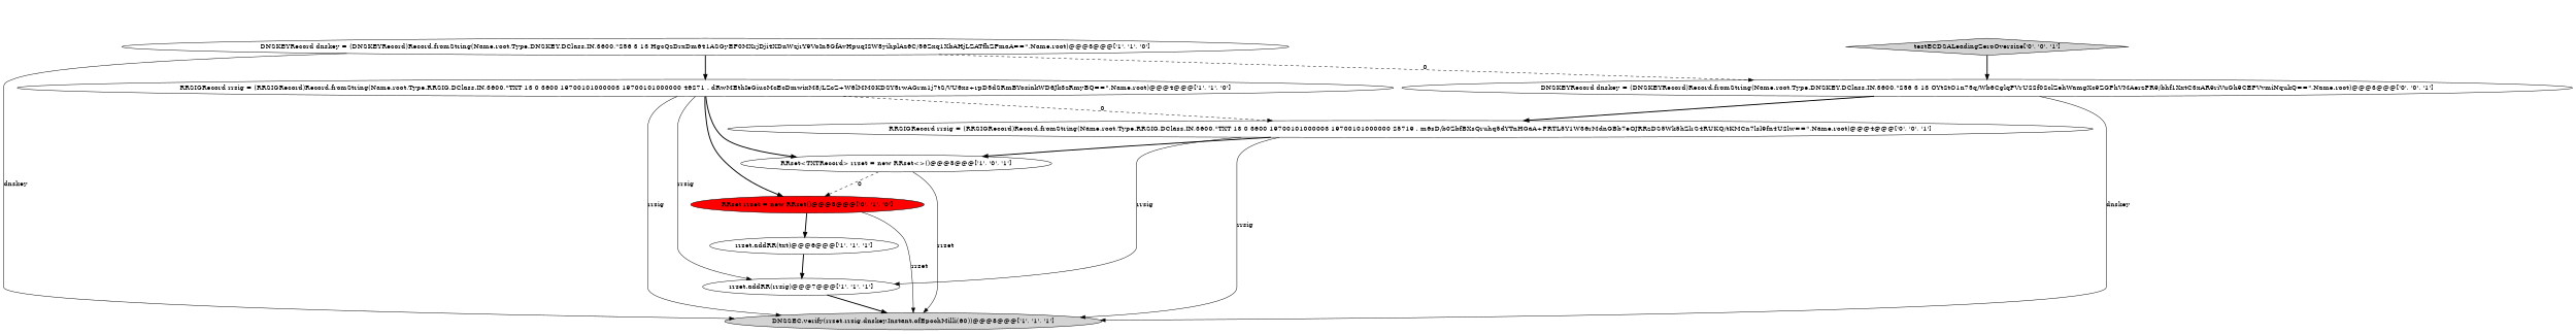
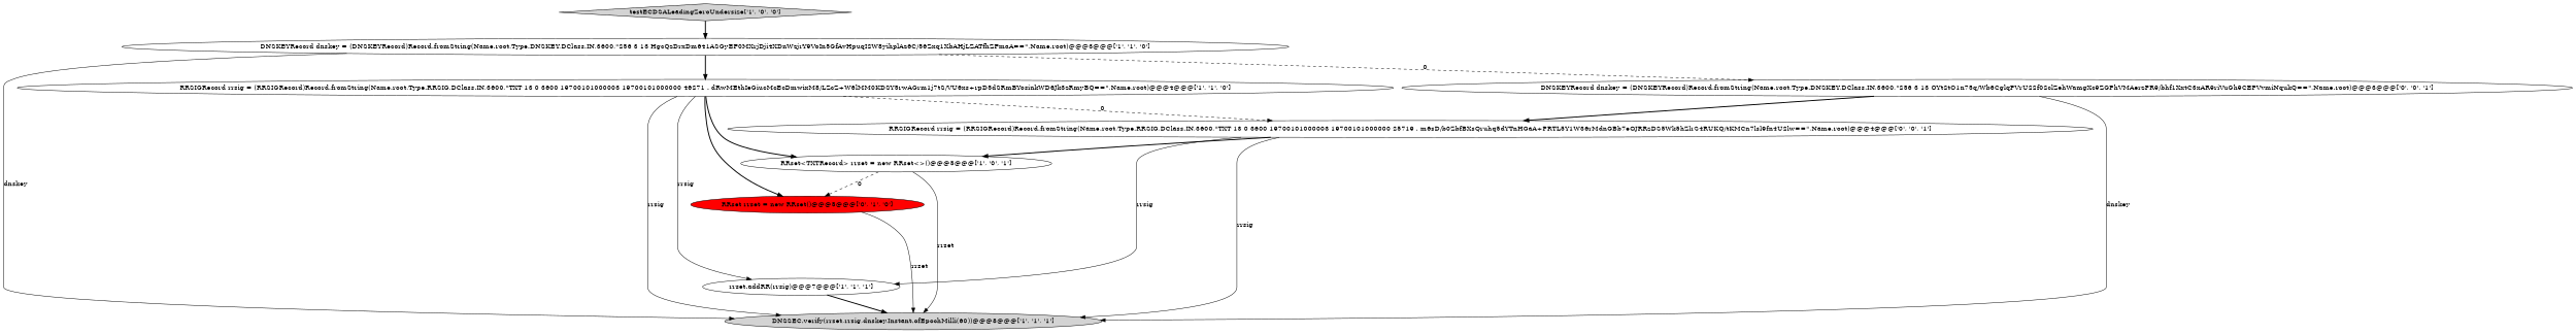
  digraph {
    node [fillcolor=white shape=ellipse style=filled]
    edge [style=bold]
    n1 [label="DNSKEYRecord dnskey = (DNSKEYRecord)Record.fromString(Name.root,Type.DNSKEY,DClass.IN,3600,\"256 3 13 OYt2tO1n75q/Wb6CglqPVrU22f02clZehWamgXc9ZGPhVMAerzPR9/bhf1XxtC3xAR9riVuGh9CEPVvmiNqukQ==\",Name.root)@@@3@@@['0', '0', '1']"]
    n2 [label="RRSIGRecord rrsig = (RRSIGRecord)Record.fromString(Name.root,Type.RRSIG,DClass.IN,3600,\"TXT 13 0 3600 19700101000003 19700101000000 25719 . m6sD/b0ZbfBXsQruhq5dYTnHGaA+PRTL5Y1W36rMdnGBb7eOJRRzDS5Wk5hZlrS4RUKQ/tKMCn7lsl9fn4U2lw==\",Name.root)@@@4@@@['0', '0', '1']"]
    n3 [fillcolor=lightgray label="DNSSEC.verify(rrset,rrsig,dnskey,Instant.ofEpochMilli(60))@@@8@@@['1', '1', '1']"]
    n4 [label="RRset<TXTRecord> rrset = new RRset<>()@@@5@@@['1', '0', '1']"]
    n5 [label="rrset.addRR(rrsig)@@@7@@@['1', '1', '1']"]
    n6 [label="RRSIGRecord rrsig = (RRSIGRecord)Record.fromString(Name.root,Type.RRSIG,DClass.IN,3600,\"TXT 13 0 3600 19700101000003 19700101000000 46271 . dRwMEthIeGiucMcEcDmwixM8/LZcZ+W6lMM0KDSY5rwAGrm1j7tS/VU6xs+rpD5dSRmBYosinkWD6Jk3zRmyBQ==\",Name.root)@@@4@@@['1', '1', '0']"]
    n7 [fillcolor=red label="RRset rrset = new RRset()@@@5@@@['0', '1', '0']"]
-   n8 [label="rrset.addRR(txt)@@@6@@@['1', '1', '1']"]
+   n9 [fillcolor=lightgray label="testECDSALeadingZeroUndersize['1', '0', '0']" shape=diamond]
    n10 [label="DNSKEYRecord dnskey = (DNSKEYRecord)Record.fromString(Name.root,Type.DNSKEY,DClass.IN,3600,\"256 3 13 HgcQzDrxDm641ASGyEF0MXrjDji4XDnWzjrY9VoIn5GfAvHpuqI2W8yihplAz6C/56Zxq1XbAHjLZATfhZFmaA==\",Name.root)@@@3@@@['1', '1', '0']"]
-   n11 [fillcolor=lightgray label="testECDSALeadingZeroOversize['0', '0', '1']" shape=diamond]
    n1 -> n2
    n1 -> n3 [label=dnskey style=solid]
    n2 -> n3 [label=rrsig style=solid]
    n2 -> n4
    n2 -> n5 [label=rrsig style=solid]
    n4 -> n3 [label=rrset style=solid]
    n4 -> n7 [label=0 style=dashed]
    n5 -> n3
    n6 -> n2 [label=0 style=dashed]
    n6 -> n3 [label=rrsig style=solid]
    n6 -> n4
    n6 -> n5 [label=rrsig style=solid]
    n6 -> n7
    n7 -> n3 [label=rrset style=solid]
-   n7 -> n8
-   n8 -> n5
+   n9 -> n10
    n10 -> n1 [label=0 style=dashed]
    n10 -> n3 [label=dnskey style=solid]
    n10 -> n6
-   n11 -> n1
  }
